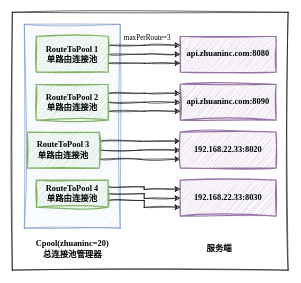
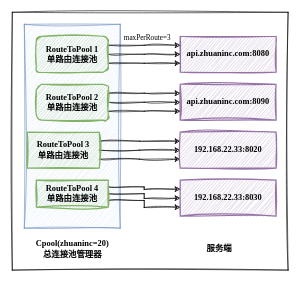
  <mxCell id="0" />
  <mxCell id="1" parent="0" />
  <mxCell id="2" value="" style="rounded=0;whiteSpace=wrap;html=1;sketch=1;hachureGap=4;jiggle=2;curveFitting=1;fontFamily=Architects Daughter;fontSource=https%3A%2F%2Ffonts.googleapis.com%2Fcss%3Ffamily%3DArchitects%2BDaughter;fillColor=none;" vertex="1" parent="1"><mxGeometry x="20" y="20" width="460" height="430" as="geometry" /></mxCell>
  <mxCell id="3" value="" style="rounded=0;whiteSpace=wrap;html=1;sketch=1;hachureGap=4;jiggle=2;curveFitting=1;fontFamily=Architects Daughter;fontSource=https%3A%2F%2Ffonts.googleapis.com%2Fcss%3Ffamily%3DArchitects%2BDaughter;fillColor=#dae8fc;strokeColor=#6c8ebf;" vertex="1" parent="1"><mxGeometry x="40" y="40" width="160" height="340" as="geometry" /></mxCell>
  <mxCell id="4" style="edgeStyle=orthogonalEdgeStyle;rounded=0;sketch=1;hachureGap=4;jiggle=2;curveFitting=1;orthogonalLoop=1;jettySize=auto;html=1;exitX=1;exitY=0.25;exitDx=0;exitDy=0;fontFamily=Architects Daughter;fontSource=https%3A%2F%2Ffonts.googleapis.com%2Fcss%3Ffamily%3DArchitects%2BDaughter;" edge="1" parent="1" source="7"><mxGeometry relative="1" as="geometry"><mxPoint x="300" y="75" as="targetPoint" /></mxGeometry></mxCell>
  <mxCell id="5" style="edgeStyle=orthogonalEdgeStyle;rounded=0;sketch=1;hachureGap=4;jiggle=2;curveFitting=1;orthogonalLoop=1;jettySize=auto;html=1;exitX=1;exitY=0.75;exitDx=0;exitDy=0;fontFamily=Architects Daughter;fontSource=https%3A%2F%2Ffonts.googleapis.com%2Fcss%3Ffamily%3DArchitects%2BDaughter;" edge="1" parent="1" source="7"><mxGeometry relative="1" as="geometry"><mxPoint x="300" y="105" as="targetPoint" /></mxGeometry></mxCell>
  <mxCell id="6" style="edgeStyle=orthogonalEdgeStyle;rounded=0;sketch=1;hachureGap=4;jiggle=2;curveFitting=1;orthogonalLoop=1;jettySize=auto;html=1;exitX=1;exitY=0.5;exitDx=0;exitDy=0;fontFamily=Architects Daughter;fontSource=https%3A%2F%2Ffonts.googleapis.com%2Fcss%3Ffamily%3DArchitects%2BDaughter;" edge="1" parent="1" source="7"><mxGeometry relative="1" as="geometry"><mxPoint x="300" y="90" as="targetPoint" /></mxGeometry></mxCell>
- <mxCell id="7" value="&lt;span style=&quot;text-wrap-mode: nowrap;&quot;&gt;&lt;b&gt;&lt;font style=&quot;font-size: 14px;&quot;&gt;RouteToPool 1&lt;/font&gt;&lt;/b&gt;&lt;/span&gt;&lt;div&gt;&lt;span style=&quot;font-size: 14px; text-wrap-mode: nowrap;&quot;&gt;&lt;b&gt;单路由连接池&lt;/b&gt;&lt;/span&gt;&lt;/div&gt;" style="rounded=0;whiteSpace=wrap;html=1;sketch=1;hachureGap=4;jiggle=2;curveFitting=1;fontFamily=Architects Daughter;fontSource=https%3A%2F%2Ffonts.googleapis.com%2Fcss%3Ffamily%3DArchitects%2BDaughter;strokeWidth=2;shadow=0;textShadow=0;fillStyle=auto;glass=0;fillColor=#d5e8d4;strokeColor=#82b366;" vertex="1" parent="1"><mxGeometry x="60" y="60" width="120" height="60" as="geometry" /></mxCell>
+ <mxCell id="7" value="&lt;span style=&quot;text-wrap-mode: nowrap;&quot;&gt;&lt;b&gt;&lt;font style=&quot;font-size: 14px;&quot;&gt;RouteToPool 1&lt;/font&gt;&lt;/b&gt;&lt;/span&gt;&lt;div&gt;&lt;span style=&quot;font-size: 14px; text-wrap-mode: nowrap;&quot;&gt;&lt;b&gt;单路由连接池&lt;/b&gt;&lt;/span&gt;&lt;/div&gt;" style="whiteSpace=wrap;html=1;sketch=1;hachureGap=4;jiggle=2;curveFitting=1;fontFamily=Architects Daughter;fontSource=https%3A%2F%2Ffonts.googleapis.com%2Fcss%3Ffamily%3DArchitects%2BDaughter;strokeWidth=2;shadow=0;textShadow=0;fillStyle=auto;glass=0;fillColor=#d5e8d4;strokeColor=#82b366;rounded=1;" vertex="1" parent="1"><mxGeometry x="60" y="60" width="120" height="60" as="geometry" /></mxCell>
  <mxCell id="8" value="&lt;b&gt;&lt;font style=&quot;font-size: 14px;&quot;&gt;api.zhuaninc.com:8080&lt;/font&gt;&lt;/b&gt;" style="rounded=0;whiteSpace=wrap;html=1;sketch=1;hachureGap=4;jiggle=2;curveFitting=1;fontFamily=Architects Daughter;fontSource=https%3A%2F%2Ffonts.googleapis.com%2Fcss%3Ffamily%3DArchitects%2BDaughter;strokeWidth=2;fillColor=#e1d5e7;strokeColor=#9673a6;" vertex="1" parent="1"><mxGeometry x="300" y="60" width="160" height="60" as="geometry" /></mxCell>
  <mxCell id="9" style="edgeStyle=orthogonalEdgeStyle;rounded=0;sketch=1;hachureGap=4;jiggle=2;curveFitting=1;orthogonalLoop=1;jettySize=auto;html=1;exitX=1;exitY=0.25;exitDx=0;exitDy=0;fontFamily=Architects Daughter;fontSource=https%3A%2F%2Ffonts.googleapis.com%2Fcss%3Ffamily%3DArchitects%2BDaughter;" edge="1" parent="1" source="12"><mxGeometry relative="1" as="geometry"><mxPoint x="300" y="155" as="targetPoint" /></mxGeometry></mxCell>
  <mxCell id="10" style="edgeStyle=orthogonalEdgeStyle;rounded=0;sketch=1;hachureGap=4;jiggle=2;curveFitting=1;orthogonalLoop=1;jettySize=auto;html=1;exitX=1;exitY=0.75;exitDx=0;exitDy=0;fontFamily=Architects Daughter;fontSource=https%3A%2F%2Ffonts.googleapis.com%2Fcss%3Ffamily%3DArchitects%2BDaughter;" edge="1" parent="1" source="12"><mxGeometry relative="1" as="geometry"><mxPoint x="300" y="185" as="targetPoint" /></mxGeometry></mxCell>
  <mxCell id="11" style="edgeStyle=orthogonalEdgeStyle;rounded=0;sketch=1;hachureGap=4;jiggle=2;curveFitting=1;orthogonalLoop=1;jettySize=auto;html=1;exitX=1;exitY=0.5;exitDx=0;exitDy=0;fontFamily=Architects Daughter;fontSource=https%3A%2F%2Ffonts.googleapis.com%2Fcss%3Ffamily%3DArchitects%2BDaughter;" edge="1" parent="1" source="12"><mxGeometry relative="1" as="geometry"><mxPoint x="300" y="170" as="targetPoint" /></mxGeometry></mxCell>
- <mxCell id="12" value="&lt;span style=&quot;text-wrap-mode: nowrap;&quot;&gt;&lt;b&gt;&lt;font style=&quot;font-size: 14px;&quot;&gt;RouteToPool 2&lt;br&gt;&lt;/font&gt;&lt;/b&gt;&lt;/span&gt;&lt;div&gt;&lt;b style=&quot;background-color: initial; text-wrap-mode: nowrap; font-size: 14px;&quot;&gt;单&lt;/b&gt;&lt;b style=&quot;font-size: 14px; text-wrap-mode: nowrap;&quot;&gt;路由连接池&lt;/b&gt;&lt;span style=&quot;text-wrap-mode: nowrap;&quot;&gt;&lt;b&gt;&lt;font style=&quot;font-size: 14px;&quot;&gt;&lt;/font&gt;&lt;/b&gt;&lt;/span&gt;&lt;/div&gt;" style="rounded=0;whiteSpace=wrap;html=1;sketch=1;hachureGap=4;jiggle=2;curveFitting=1;fontFamily=Architects Daughter;fontSource=https%3A%2F%2Ffonts.googleapis.com%2Fcss%3Ffamily%3DArchitects%2BDaughter;strokeWidth=2;shadow=0;textShadow=0;fillStyle=auto;glass=0;fillColor=#d5e8d4;strokeColor=#82b366;" vertex="1" parent="1"><mxGeometry x="60" y="140" width="120" height="60" as="geometry" /></mxCell>
+ <mxCell id="12" value="&lt;span style=&quot;text-wrap-mode: nowrap;&quot;&gt;&lt;b&gt;&lt;font style=&quot;font-size: 14px;&quot;&gt;RouteToPool 2&lt;br&gt;&lt;/font&gt;&lt;/b&gt;&lt;/span&gt;&lt;div&gt;&lt;b style=&quot;background-color: initial; text-wrap-mode: nowrap; font-size: 14px;&quot;&gt;单&lt;/b&gt;&lt;b style=&quot;font-size: 14px; text-wrap-mode: nowrap;&quot;&gt;路由连接池&lt;/b&gt;&lt;span style=&quot;text-wrap-mode: nowrap;&quot;&gt;&lt;b&gt;&lt;font style=&quot;font-size: 14px;&quot;&gt;&lt;/font&gt;&lt;/b&gt;&lt;/span&gt;&lt;/div&gt;" style="whiteSpace=wrap;html=1;sketch=1;hachureGap=4;jiggle=2;curveFitting=1;fontFamily=Architects Daughter;fontSource=https%3A%2F%2Ffonts.googleapis.com%2Fcss%3Ffamily%3DArchitects%2BDaughter;strokeWidth=2;shadow=0;textShadow=0;fillStyle=auto;glass=0;fillColor=#d5e8d4;strokeColor=#82b366;rounded=1;" vertex="1" parent="1"><mxGeometry x="60" y="140" width="120" height="60" as="geometry" /></mxCell>
  <mxCell id="13" value="&lt;b&gt;&lt;font style=&quot;font-size: 14px;&quot;&gt;api.zhuaninc.com:8090&lt;/font&gt;&lt;/b&gt;" style="rounded=0;whiteSpace=wrap;html=1;sketch=1;hachureGap=4;jiggle=2;curveFitting=1;fontFamily=Architects Daughter;fontSource=https%3A%2F%2Ffonts.googleapis.com%2Fcss%3Ffamily%3DArchitects%2BDaughter;strokeWidth=2;fillColor=#e1d5e7;strokeColor=#9673a6;" vertex="1" parent="1"><mxGeometry x="300" y="140" width="160" height="60" as="geometry" /></mxCell>
  <mxCell id="14" style="edgeStyle=orthogonalEdgeStyle;rounded=0;sketch=1;hachureGap=4;jiggle=2;curveFitting=1;orthogonalLoop=1;jettySize=auto;html=1;exitX=1;exitY=0.25;exitDx=0;exitDy=0;fontFamily=Architects Daughter;fontSource=https%3A%2F%2Ffonts.googleapis.com%2Fcss%3Ffamily%3DArchitects%2BDaughter;" edge="1" parent="1" source="17"><mxGeometry relative="1" as="geometry"><mxPoint x="300" y="235" as="targetPoint" /></mxGeometry></mxCell>
  <mxCell id="15" style="edgeStyle=orthogonalEdgeStyle;rounded=0;sketch=1;hachureGap=4;jiggle=2;curveFitting=1;orthogonalLoop=1;jettySize=auto;html=1;exitX=1;exitY=0.75;exitDx=0;exitDy=0;fontFamily=Architects Daughter;fontSource=https%3A%2F%2Ffonts.googleapis.com%2Fcss%3Ffamily%3DArchitects%2BDaughter;" edge="1" parent="1" source="17"><mxGeometry relative="1" as="geometry"><mxPoint x="300" y="265" as="targetPoint" /></mxGeometry></mxCell>
  <mxCell id="16" style="edgeStyle=orthogonalEdgeStyle;rounded=0;sketch=1;hachureGap=4;jiggle=2;curveFitting=1;orthogonalLoop=1;jettySize=auto;html=1;exitX=1;exitY=0.5;exitDx=0;exitDy=0;fontFamily=Architects Daughter;fontSource=https%3A%2F%2Ffonts.googleapis.com%2Fcss%3Ffamily%3DArchitects%2BDaughter;" edge="1" parent="1" source="17"><mxGeometry relative="1" as="geometry"><mxPoint x="300" y="250" as="targetPoint" /></mxGeometry></mxCell>
  <mxCell id="17" value="&lt;span style=&quot;text-wrap-mode: nowrap;&quot;&gt;&lt;b&gt;&lt;font style=&quot;font-size: 14px;&quot;&gt;RouteToPool 3&lt;br&gt;&lt;/font&gt;&lt;/b&gt;&lt;/span&gt;&lt;div&gt;&lt;b style=&quot;background-color: initial; text-wrap-mode: nowrap; font-size: 14px;&quot;&gt;单&lt;/b&gt;&lt;b style=&quot;font-size: 14px; text-wrap-mode: nowrap;&quot;&gt;路由连接池&lt;/b&gt;&lt;span style=&quot;text-wrap-mode: nowrap;&quot;&gt;&lt;b&gt;&lt;font style=&quot;font-size: 14px;&quot;&gt;&lt;/font&gt;&lt;/b&gt;&lt;/span&gt;&lt;/div&gt;" style="rounded=0;whiteSpace=wrap;html=1;sketch=1;hachureGap=4;jiggle=2;curveFitting=1;fontFamily=Architects Daughter;fontSource=https%3A%2F%2Ffonts.googleapis.com%2Fcss%3Ffamily%3DArchitects%2BDaughter;strokeWidth=2;shadow=0;textShadow=0;fillStyle=auto;glass=0;fillColor=#d5e8d4;strokeColor=#82b366;" vertex="1" parent="1"><mxGeometry x="45" y="220" width="120" height="60" as="geometry" /></mxCell>
  <mxCell id="18" value="&lt;b&gt;&lt;font style=&quot;font-size: 14px;&quot;&gt;192.168.22.33:8020&lt;/font&gt;&lt;/b&gt;" style="rounded=0;whiteSpace=wrap;html=1;sketch=1;hachureGap=4;jiggle=2;curveFitting=1;fontFamily=Architects Daughter;fontSource=https%3A%2F%2Ffonts.googleapis.com%2Fcss%3Ffamily%3DArchitects%2BDaughter;strokeWidth=2;fillColor=#e1d5e7;strokeColor=#9673a6;" vertex="1" parent="1"><mxGeometry x="300" y="220" width="160" height="60" as="geometry" /></mxCell>
  <mxCell id="19" style="edgeStyle=orthogonalEdgeStyle;rounded=0;sketch=1;hachureGap=4;jiggle=2;curveFitting=1;orthogonalLoop=1;jettySize=auto;html=1;exitX=1;exitY=0.25;exitDx=0;exitDy=0;fontFamily=Architects Daughter;fontSource=https%3A%2F%2Ffonts.googleapis.com%2Fcss%3Ffamily%3DArchitects%2BDaughter;" edge="1" parent="1" source="22"><mxGeometry relative="1" as="geometry"><mxPoint x="300" y="315" as="targetPoint" /></mxGeometry></mxCell>
  <mxCell id="20" style="edgeStyle=orthogonalEdgeStyle;rounded=0;sketch=1;hachureGap=4;jiggle=2;curveFitting=1;orthogonalLoop=1;jettySize=auto;html=1;exitX=1;exitY=0.75;exitDx=0;exitDy=0;fontFamily=Architects Daughter;fontSource=https%3A%2F%2Ffonts.googleapis.com%2Fcss%3Ffamily%3DArchitects%2BDaughter;" edge="1" parent="1" source="22"><mxGeometry relative="1" as="geometry"><mxPoint x="300" y="345" as="targetPoint" /></mxGeometry></mxCell>
  <mxCell id="21" style="edgeStyle=orthogonalEdgeStyle;rounded=0;sketch=1;hachureGap=4;jiggle=2;curveFitting=1;orthogonalLoop=1;jettySize=auto;html=1;exitX=1;exitY=0.5;exitDx=0;exitDy=0;fontFamily=Architects Daughter;fontSource=https%3A%2F%2Ffonts.googleapis.com%2Fcss%3Ffamily%3DArchitects%2BDaughter;" edge="1" parent="1" source="22"><mxGeometry relative="1" as="geometry"><mxPoint x="300" y="330" as="targetPoint" /></mxGeometry></mxCell>
  <mxCell id="22" value="&lt;span style=&quot;text-wrap-mode: nowrap;&quot;&gt;&lt;b&gt;&lt;font style=&quot;font-size: 14px;&quot;&gt;RouteToPool 4&lt;br&gt;&lt;/font&gt;&lt;/b&gt;&lt;/span&gt;&lt;div&gt;&lt;b style=&quot;background-color: initial; text-wrap-mode: nowrap; font-size: 14px;&quot;&gt;单&lt;/b&gt;&lt;b style=&quot;font-size: 14px; text-wrap-mode: nowrap;&quot;&gt;路由连接池&lt;/b&gt;&lt;span style=&quot;text-wrap-mode: nowrap;&quot;&gt;&lt;b&gt;&lt;font style=&quot;font-size: 14px;&quot;&gt;&lt;/font&gt;&lt;/b&gt;&lt;/span&gt;&lt;/div&gt;" style="rounded=0;whiteSpace=wrap;html=1;sketch=1;hachureGap=4;jiggle=2;curveFitting=1;fontFamily=Architects Daughter;fontSource=https%3A%2F%2Ffonts.googleapis.com%2Fcss%3Ffamily%3DArchitects%2BDaughter;strokeWidth=2;shadow=0;textShadow=0;fillStyle=auto;glass=0;fillColor=#d5e8d4;strokeColor=#82b366;" vertex="1" parent="1"><mxGeometry x="60" y="300" width="120" height="45" as="geometry" /></mxCell>
  <mxCell id="23" value="&lt;b&gt;&lt;font style=&quot;font-size: 14px;&quot;&gt;192.168.22.33:8030&lt;/font&gt;&lt;/b&gt;" style="rounded=0;whiteSpace=wrap;html=1;sketch=1;hachureGap=4;jiggle=2;curveFitting=1;fontFamily=Architects Daughter;fontSource=https%3A%2F%2Ffonts.googleapis.com%2Fcss%3Ffamily%3DArchitects%2BDaughter;strokeWidth=2;fillColor=#e1d5e7;strokeColor=#9673a6;" vertex="1" parent="1"><mxGeometry x="300" y="300" width="160" height="60" as="geometry" /></mxCell>
  <mxCell id="24" value="&lt;b style=&quot;font-size: 14px;&quot;&gt;&lt;font style=&quot;font-size: 14px;&quot;&gt;Cpool(zhuaninc=20)&lt;/font&gt;&lt;/b&gt;&lt;div style=&quot;font-size: 14px;&quot;&gt;&lt;b&gt;&lt;font style=&quot;font-size: 14px;&quot;&gt;总连接池管理器&lt;/font&gt;&lt;/b&gt;&lt;/div&gt;" style="text;html=1;align=center;verticalAlign=middle;resizable=0;points=[];autosize=1;strokeColor=none;fillColor=none;fontFamily=Architects Daughter;fontSource=https%3A%2F%2Ffonts.googleapis.com%2Fcss%3Ffamily%3DArchitects%2BDaughter;" vertex="1" parent="1"><mxGeometry x="45" y="390" width="150" height="50" as="geometry" /></mxCell>
  <mxCell id="25" value="maxPerRoute=3" style="text;html=1;align=center;verticalAlign=middle;resizable=0;points=[];autosize=1;strokeColor=none;fillColor=none;fontFamily=Architects Daughter;fontSource=https%3A%2F%2Ffonts.googleapis.com%2Fcss%3Ffamily%3DArchitects%2BDaughter;" vertex="1" parent="1"><mxGeometry x="190" y="48" width="110" height="30" as="geometry" /></mxCell>
  <mxCell id="26" value="&lt;b style=&quot;font-size: 14px;&quot;&gt;&lt;font style=&quot;font-size: 14px;&quot;&gt;服务端&lt;/font&gt;&lt;/b&gt;" style="text;html=1;align=center;verticalAlign=middle;resizable=0;points=[];autosize=1;strokeColor=none;fillColor=none;fontFamily=Architects Daughter;fontSource=https%3A%2F%2Ffonts.googleapis.com%2Fcss%3Ffamily%3DArchitects%2BDaughter;" vertex="1" parent="1"><mxGeometry x="330" y="400" width="70" height="30" as="geometry" /></mxCell>
